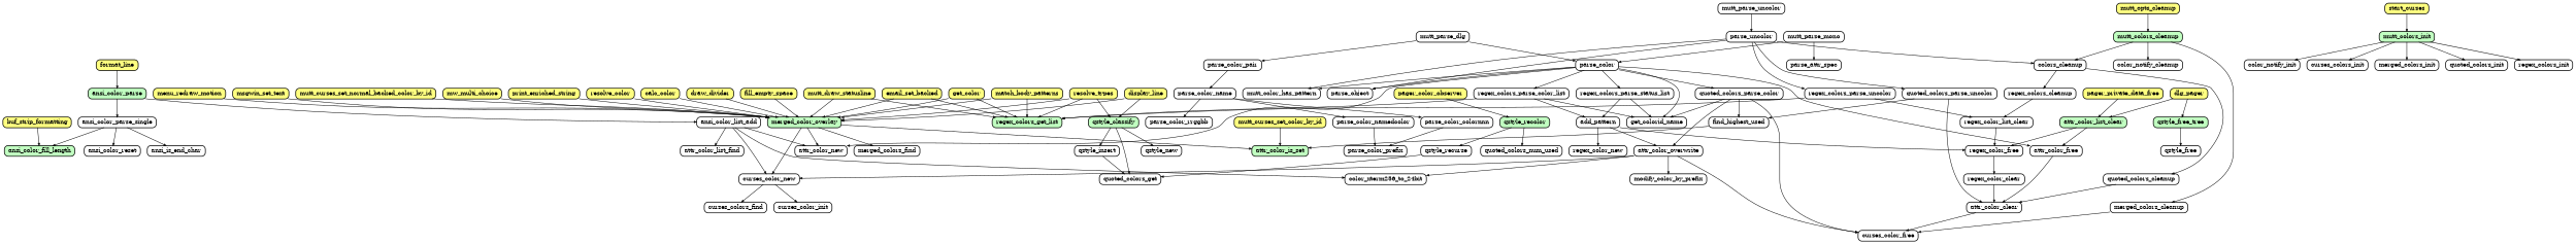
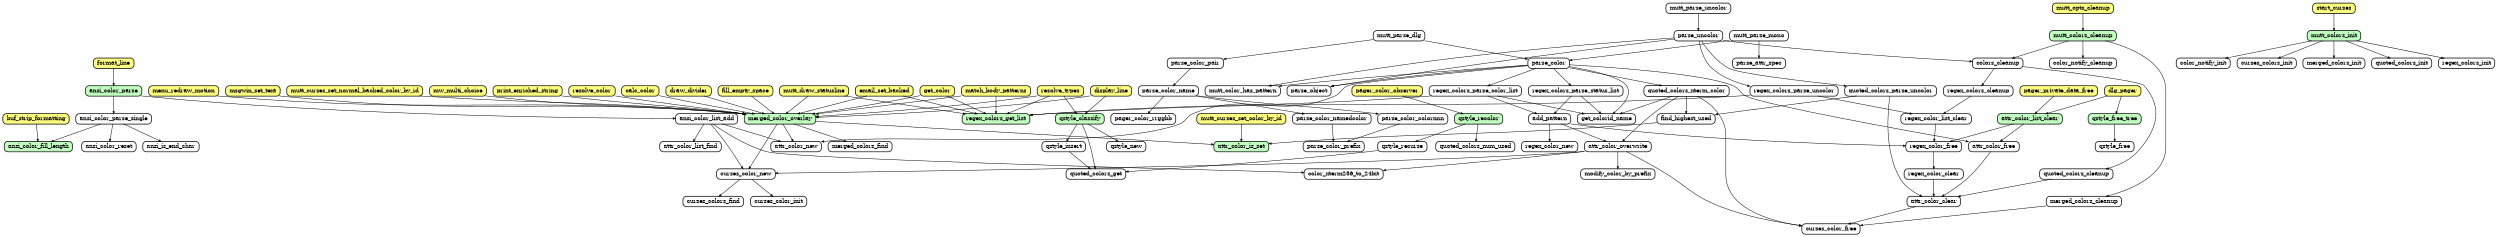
  digraph {
    compound=true
    nodesep=0.2
    rankdir=TB
    ranksep=0.5
    node [color=black fillcolor="#ffffff" fontsize=12 penwidth=1.5 shape=Mrecord style=filled]
    edge [arrowsize=0.5 penwidth=1.0]
    buf_strip_formatting [fillcolor="#ffff80" height=0.2]
    n2 [fillcolor="#c0ffc0" height=0.2 label=ansi_color_fill_length]
    calc_color [fillcolor="#ffff80" height=0.2]
    merged_color_overlay [fillcolor="#c0ffc0" height=0.2]
    attr_color_is_set [fillcolor="#c0ffc0" height=0.2]
    attr_color_new [height=0.2]
    curses_color_new [height=0.2]
    merged_colors_find [height=0.2]
    display_line [fillcolor="#ffff80" height=0.2]
    qstyle_classify [fillcolor="#c0ffc0" height=0.2]
    qstyle_insert [height=0.2]
    qstyle_new [height=0.2]
    quoted_colors_get [height=0.2]
    dlg_pager [fillcolor="#ffff80" height=0.2]
    attr_color_list_clear [fillcolor="#c0ffc0" height=0.2]
    qstyle_free_tree [fillcolor="#c0ffc0" height=0.2]
    attr_color_free [height=0.2]
    regex_color_free [height=0.2]
    qstyle_free [height=0.2]
    draw_divider [fillcolor="#ffff80" height=0.2]
    n21 [fillcolor="#ffff80" height=0.2 label=email_set_backed]
    regex_colors_get_list [fillcolor="#c0ffc0" height=0.2]
    fill_empty_space [fillcolor="#ffff80" height=0.2]
    format_line [fillcolor="#ffff80" height=0.2]
    ansi_color_parse [fillcolor="#c0ffc0" height=0.2]
    ansi_color_list_add [height=0.2]
    ansi_color_parse_single [height=0.2]
    get_color [fillcolor="#ffff80" height=0.2]
    match_body_patterns [fillcolor="#ffff80" height=0.2]
    menu_redraw_motion [fillcolor="#ffff80" height=0.2]
    msgwin_set_text [fillcolor="#ffff80" height=0.2]
    mutt_curses_set_color_by_id [fillcolor="#ffff80" height=0.2]
    mutt_curses_set_normal_backed_color_by_id [fillcolor="#ffff80" height=0.2]
    mutt_draw_statusline [fillcolor="#ffff80" height=0.2]
    mutt_opts_cleanup [fillcolor="#ffff80" height=0.2]
    mutt_colors_cleanup [fillcolor="#c0ffc0" height=0.2]
    colors_cleanup [height=0.2]
    merged_colors_cleanup [height=0.2]
    color_notify_cleanup [height=0.2]
    mw_multi_choice [fillcolor="#ffff80" height=0.2]
    pager_color_observer [fillcolor="#ffff80" height=0.2]
    qstyle_recolor [fillcolor="#c0ffc0" height=0.2]
    qstyle_recurse [height=0.2]
    quoted_colors_num_used [height=0.2]
    pager_private_data_free [fillcolor="#ffff80" height=0.2]
    print_enriched_string [fillcolor="#ffff80" height=0.2]
    resolve_color [fillcolor="#ffff80" height=0.2]
    resolve_types [fillcolor="#ffff80" height=0.2]
    start_curses [fillcolor="#ffff80" height=0.2]
    mutt_colors_init [fillcolor="#c0ffc0" height=0.2]
    color_notify_init [height=0.2]
    curses_colors_init [height=0.2]
    merged_colors_init [height=0.2]
    quoted_colors_init [height=0.2]
    regex_colors_init [height=0.2]
    color_xterm256_to_24bit [height=0.2]
    attr_color_list_find [height=0.2]
    ansi_color_reset [height=0.2]
    ansi_is_end_char [height=0.2]
    attr_color_clear [height=0.2]
    curses_colors_find [height=0.2]
    curses_color_init [height=0.2]
    quoted_colors_cleanup [height=0.2]
    regex_colors_cleanup [height=0.2]
    curses_color_free [height=0.2]
    add_pattern [height=0.2]
    attr_color_overwrite [height=0.2]
    regex_color_new [height=0.2]
    modify_color_by_prefix [height=0.2]
    regex_color_clear [height=0.2]
    regex_color_list_clear [height=0.2]
    find_highest_used [height=0.2]
    n73 [height=0.2 label=mutt_parse_dlg]
    parse_color [height=0.2]
    parse_color_pair [height=0.2]
    get_colorid_name [height=0.2]
    mutt_color_has_pattern [height=0.2]
    parse_object [height=0.2]
-   quoted_colors_parse_color [height=0.2]
+   quoted_colors_parse_color [height=0.2 label=quoted_colors_xterm_color]
    regex_colors_parse_color_list [height=0.2]
    regex_colors_parse_status_list [height=0.2]
    parse_color_name [height=0.2]
    parse_color_colornnn [height=0.2]
    parse_color_namedcolor [height=0.2]
-   parse_color_rrggbb [height=0.2]
+   parse_color_rrggbb [height=0.2 label=pager_color_rrggbb]
    mutt_parse_mono [height=0.2]
    parse_attr_spec [height=0.2]
    mutt_parse_uncolor [height=0.2]
    parse_uncolor [height=0.2]
    quoted_colors_parse_uncolor [height=0.2]
    regex_colors_parse_uncolor [height=0.2]
    parse_color_prefix [height=0.2]
    buf_strip_formatting -> n2
    calc_color -> merged_color_overlay
    merged_color_overlay -> attr_color_is_set
    merged_color_overlay -> attr_color_new
    merged_color_overlay -> curses_color_new
    merged_color_overlay -> merged_colors_find
    curses_color_new -> curses_colors_find
    curses_color_new -> curses_color_init
    display_line -> merged_color_overlay
    display_line -> qstyle_classify
    qstyle_classify -> qstyle_insert
    qstyle_classify -> qstyle_new
    qstyle_classify -> quoted_colors_get
    qstyle_insert -> quoted_colors_get
    dlg_pager -> attr_color_list_clear
    dlg_pager -> qstyle_free_tree
    attr_color_list_clear -> attr_color_free
    attr_color_list_clear -> regex_color_free
    qstyle_free_tree -> qstyle_free
    attr_color_free -> attr_color_clear
    regex_color_free -> regex_color_clear
    draw_divider -> merged_color_overlay
    n21 -> merged_color_overlay
    n21 -> regex_colors_get_list
    fill_empty_space -> merged_color_overlay
    format_line -> ansi_color_parse
    ansi_color_parse -> ansi_color_list_add
    ansi_color_parse -> ansi_color_parse_single
    ansi_color_list_add -> attr_color_new
    ansi_color_list_add -> curses_color_new
    ansi_color_list_add -> color_xterm256_to_24bit
    ansi_color_list_add -> attr_color_list_find
    ansi_color_parse_single -> n2
    ansi_color_parse_single -> ansi_color_reset
    ansi_color_parse_single -> ansi_is_end_char
    get_color -> merged_color_overlay
    get_color -> regex_colors_get_list
    match_body_patterns -> merged_color_overlay
    match_body_patterns -> regex_colors_get_list
    menu_redraw_motion -> merged_color_overlay
    msgwin_set_text -> merged_color_overlay
    mutt_curses_set_color_by_id -> attr_color_is_set
    mutt_curses_set_normal_backed_color_by_id -> merged_color_overlay
    mutt_draw_statusline -> merged_color_overlay
    mutt_draw_statusline -> regex_colors_get_list
    mutt_opts_cleanup -> mutt_colors_cleanup
    mutt_colors_cleanup -> colors_cleanup
    mutt_colors_cleanup -> merged_colors_cleanup
    mutt_colors_cleanup -> color_notify_cleanup
    colors_cleanup -> quoted_colors_cleanup
    colors_cleanup -> regex_colors_cleanup
    merged_colors_cleanup -> curses_color_free
    mw_multi_choice -> merged_color_overlay
    pager_color_observer -> qstyle_recolor
    qstyle_recolor -> qstyle_recurse
    qstyle_recolor -> quoted_colors_num_used
    qstyle_recurse -> quoted_colors_get
    pager_private_data_free -> attr_color_list_clear
    print_enriched_string -> merged_color_overlay
    resolve_color -> merged_color_overlay
    resolve_types -> merged_color_overlay
    resolve_types -> qstyle_classify
    resolve_types -> regex_colors_get_list
    start_curses -> mutt_colors_init
    mutt_colors_init -> color_notify_init
    mutt_colors_init -> curses_colors_init
    mutt_colors_init -> merged_colors_init
    mutt_colors_init -> quoted_colors_init
    mutt_colors_init -> regex_colors_init
    attr_color_clear -> curses_color_free
    quoted_colors_cleanup -> attr_color_clear
    regex_colors_cleanup -> regex_color_list_clear
    add_pattern -> regex_color_free
    add_pattern -> attr_color_overwrite
    add_pattern -> regex_color_new
    attr_color_overwrite -> curses_color_new
    attr_color_overwrite -> color_xterm256_to_24bit
    attr_color_overwrite -> curses_color_free
    attr_color_overwrite -> modify_color_by_prefix
    regex_color_clear -> attr_color_clear
    regex_color_list_clear -> regex_color_free
    find_highest_used -> attr_color_is_set
    n73 -> parse_color
    n73 -> parse_color_pair
    parse_color -> attr_color_new
    parse_color -> attr_color_free
    parse_color -> get_colorid_name
    parse_color -> mutt_color_has_pattern
    parse_color -> parse_object
    parse_color -> quoted_colors_parse_color
    parse_color -> regex_colors_parse_color_list
    parse_color -> regex_colors_parse_status_list
    parse_color_pair -> parse_color_name
    quoted_colors_parse_color -> curses_color_free
    quoted_colors_parse_color -> attr_color_overwrite
    quoted_colors_parse_color -> find_highest_used
    quoted_colors_parse_color -> get_colorid_name
    regex_colors_parse_color_list -> regex_colors_get_list
    regex_colors_parse_color_list -> add_pattern
    regex_colors_parse_color_list -> get_colorid_name
    regex_colors_parse_status_list -> add_pattern
    regex_colors_parse_status_list -> get_colorid_name
    parse_color_name -> parse_color_colornnn
    parse_color_name -> parse_color_namedcolor
    parse_color_name -> parse_color_rrggbb
    parse_color_colornnn -> parse_color_prefix
    parse_color_namedcolor -> parse_color_prefix
    mutt_parse_mono -> parse_color
    mutt_parse_mono -> parse_attr_spec
    mutt_parse_uncolor -> parse_uncolor
    parse_uncolor -> colors_cleanup
    parse_uncolor -> mutt_color_has_pattern
    parse_uncolor -> parse_object
    parse_uncolor -> quoted_colors_parse_uncolor
    parse_uncolor -> regex_colors_parse_uncolor
    quoted_colors_parse_uncolor -> attr_color_clear
    quoted_colors_parse_uncolor -> find_highest_used
    regex_colors_parse_uncolor -> regex_colors_get_list
    regex_colors_parse_uncolor -> regex_color_list_clear
  }
